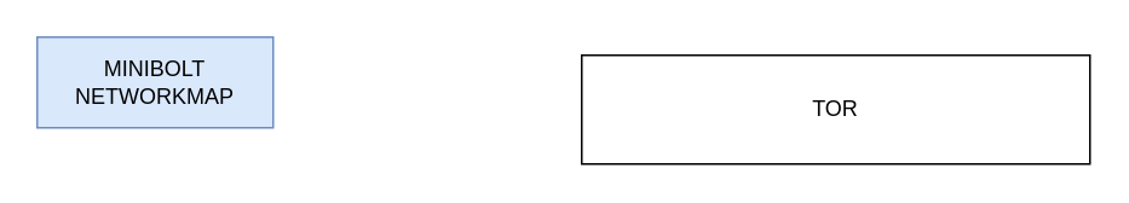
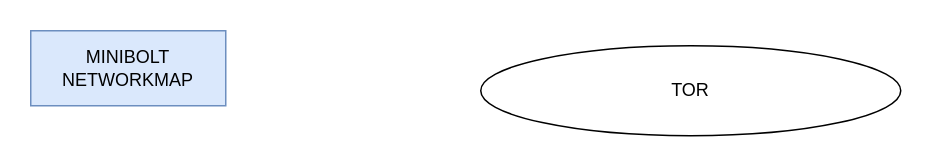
  <mxCell id="0" />
  <mxCell id="1" parent="0" />
  <mxCell id="2" value="MINIBOLT NETWORKMAP" style="text;html=1;strokeColor=#6c8ebf;fillColor=#dae8fc;align=center;verticalAlign=middle;whiteSpace=wrap;rounded=0;" parent="1" vertex="1"><mxGeometry x="20" y="20" width="130" height="50" as="geometry" /></mxCell>
- <mxCell id="3" value="TOR" style="rounded=0;whiteSpace=wrap;html=1;" vertex="1" parent="1"><mxGeometry x="320" y="30" width="280" height="60" as="geometry" /></mxCell>
+ <mxCell id="3" value="TOR" style="ellipse;whiteSpace=wrap;html=1;" vertex="1" parent="1"><mxGeometry x="320" y="30" width="280" height="60" as="geometry" /></mxCell>
